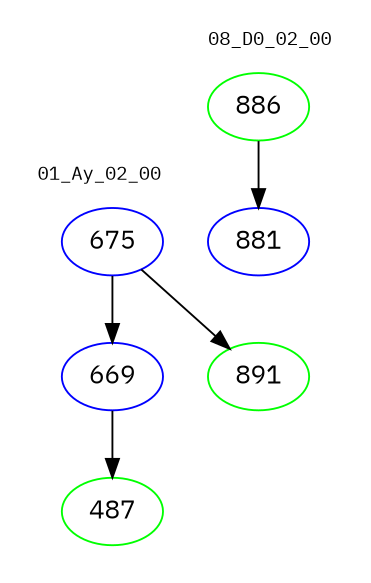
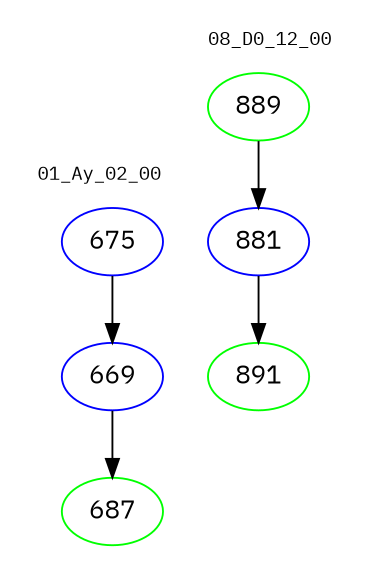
  digraph {
    fontname="IBM Plex Mono"
    node [color=blue fontname="IBM Plex Mono"]
    edge [color=black fontname="IBM Plex Mono"]
    n1 [label=675]
    n2 [label=669]
-   n3 [color=green label=487]
-   n4 [color=green label=886]
+   n3 [color=green label=687]
+   n4 [color=green label=889]
    n5 [label=881]
    n6 [color=green label=891]
    subgraph cluster_1 {
      color=white
      fontsize=10
      label="01_Ay_02_00"
      n1
      n2
      n3
    }
    subgraph cluster_2 {
      color=white
      fontsize=10
-     label="08_D0_02_00"
+     label="08_D0_12_00"
      n4
      n5
      n6
    }
    n1 -> n2
    n2 -> n3
    n4 -> n5
-   n1 -> n6
+   n5 -> n6
  }
